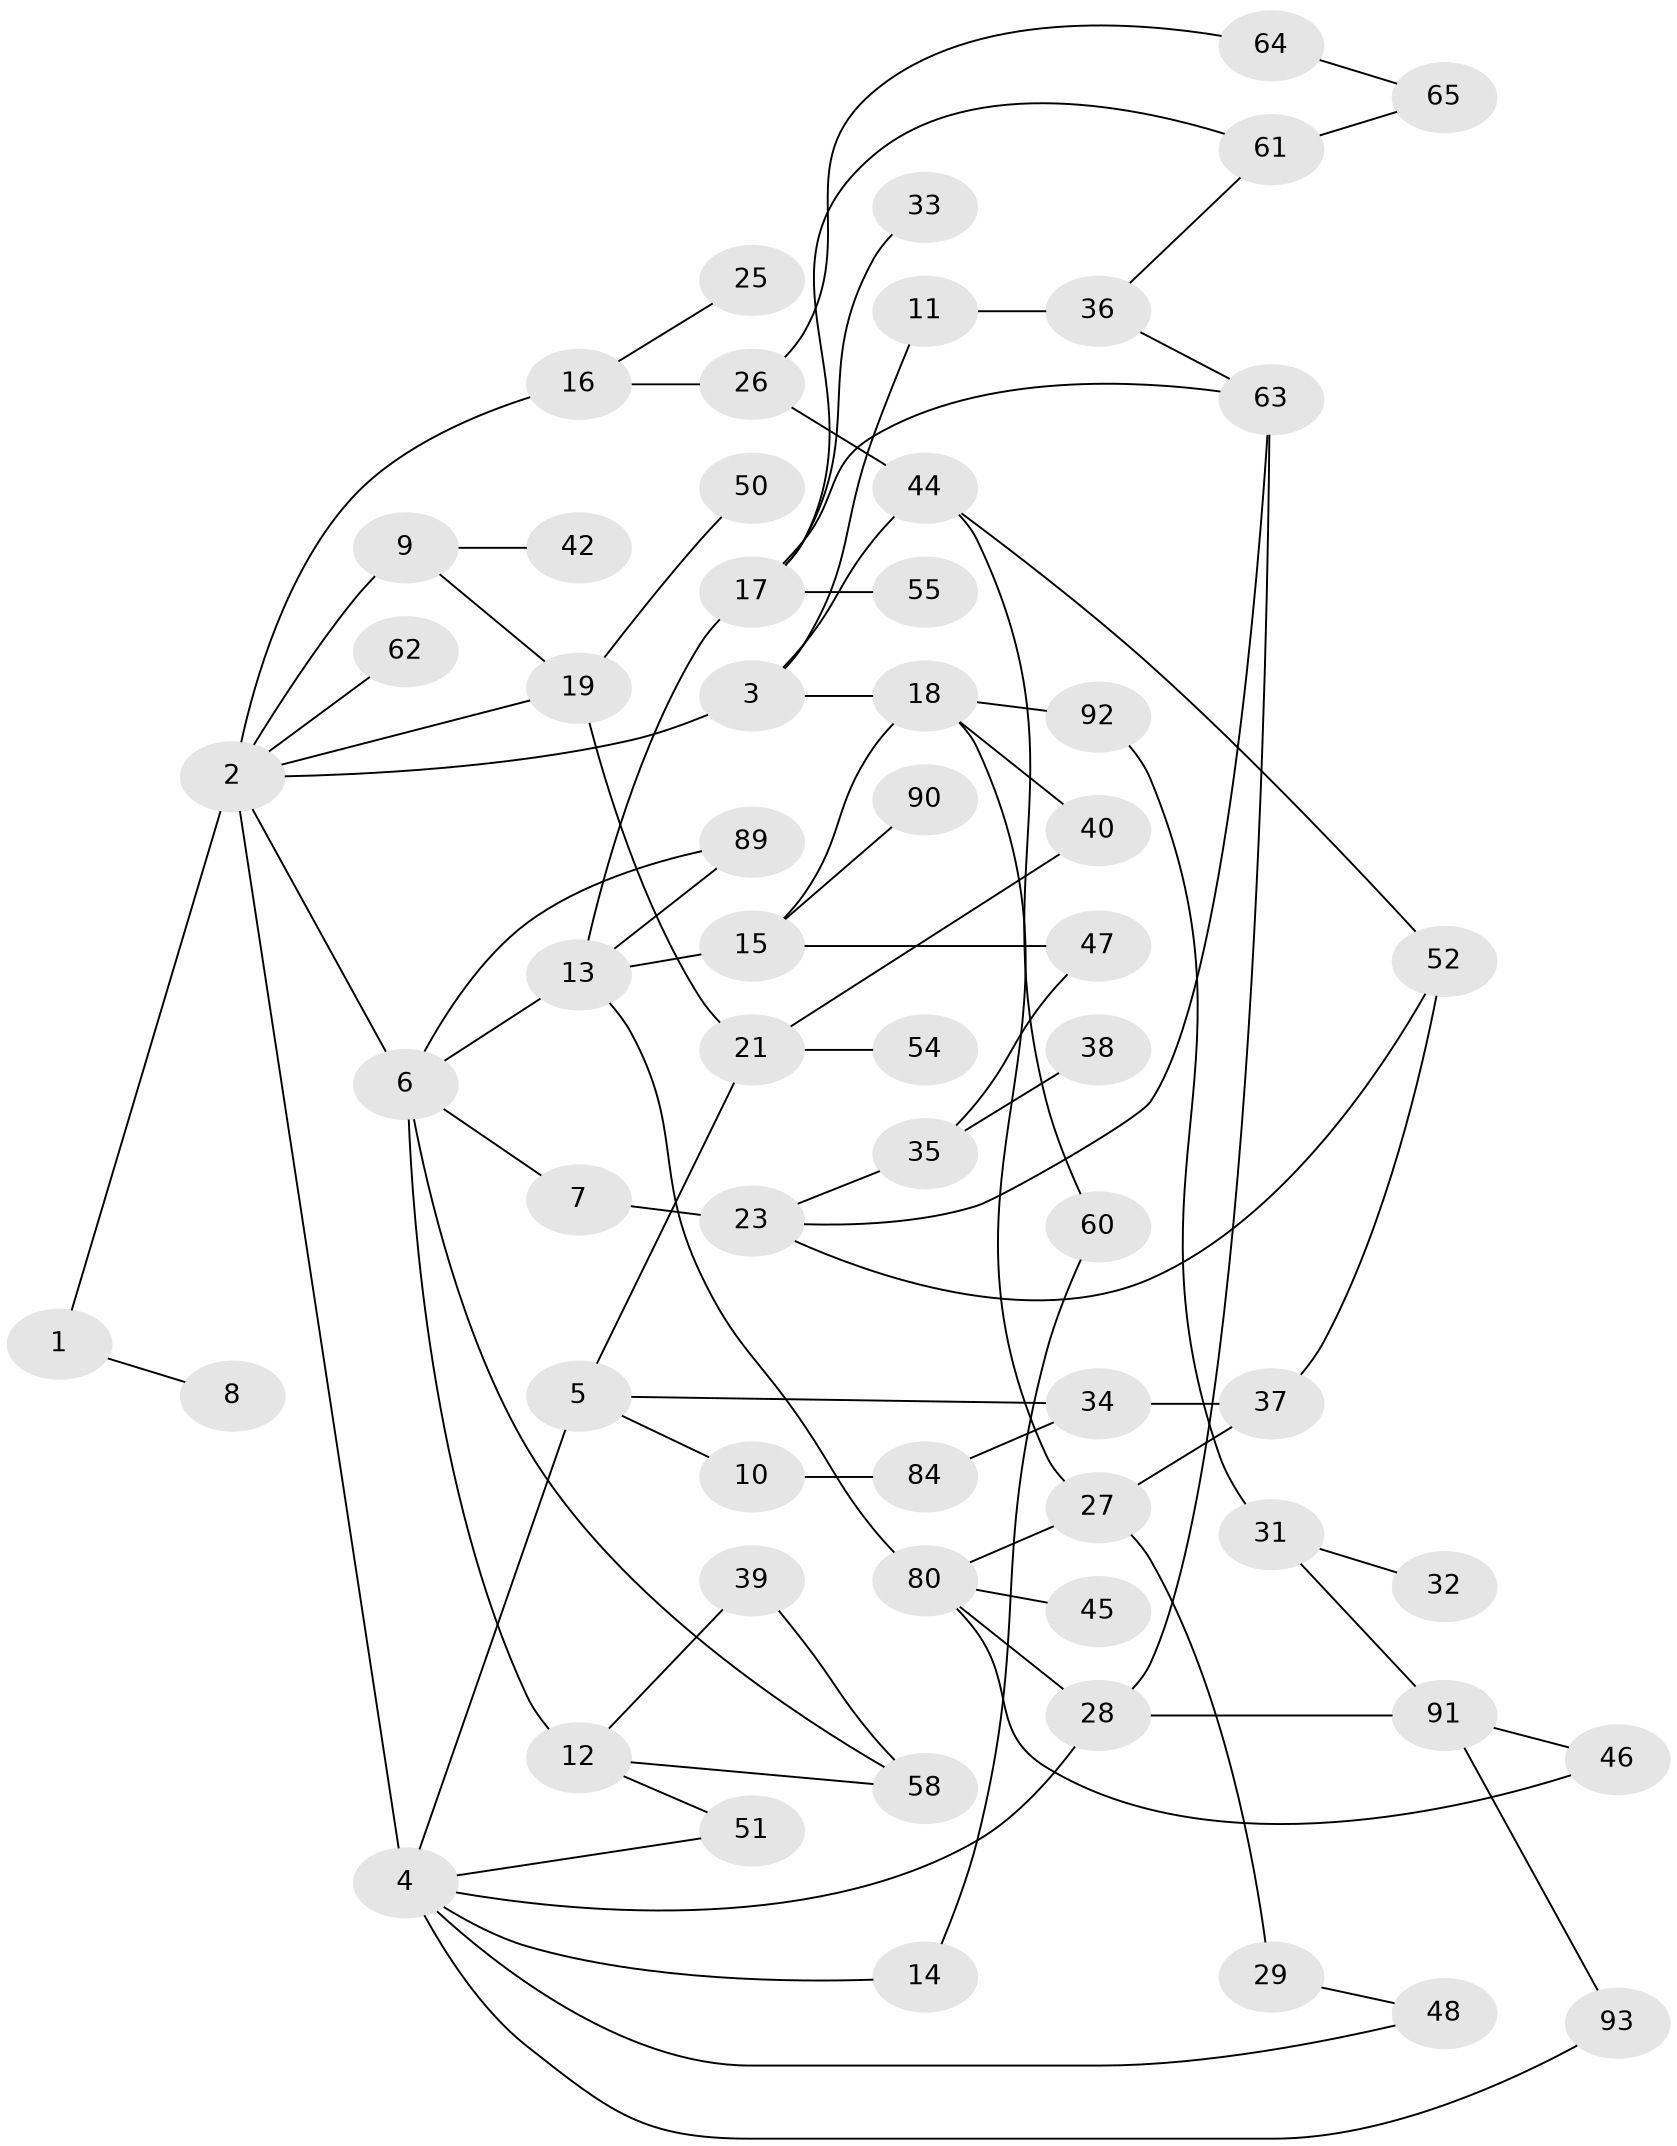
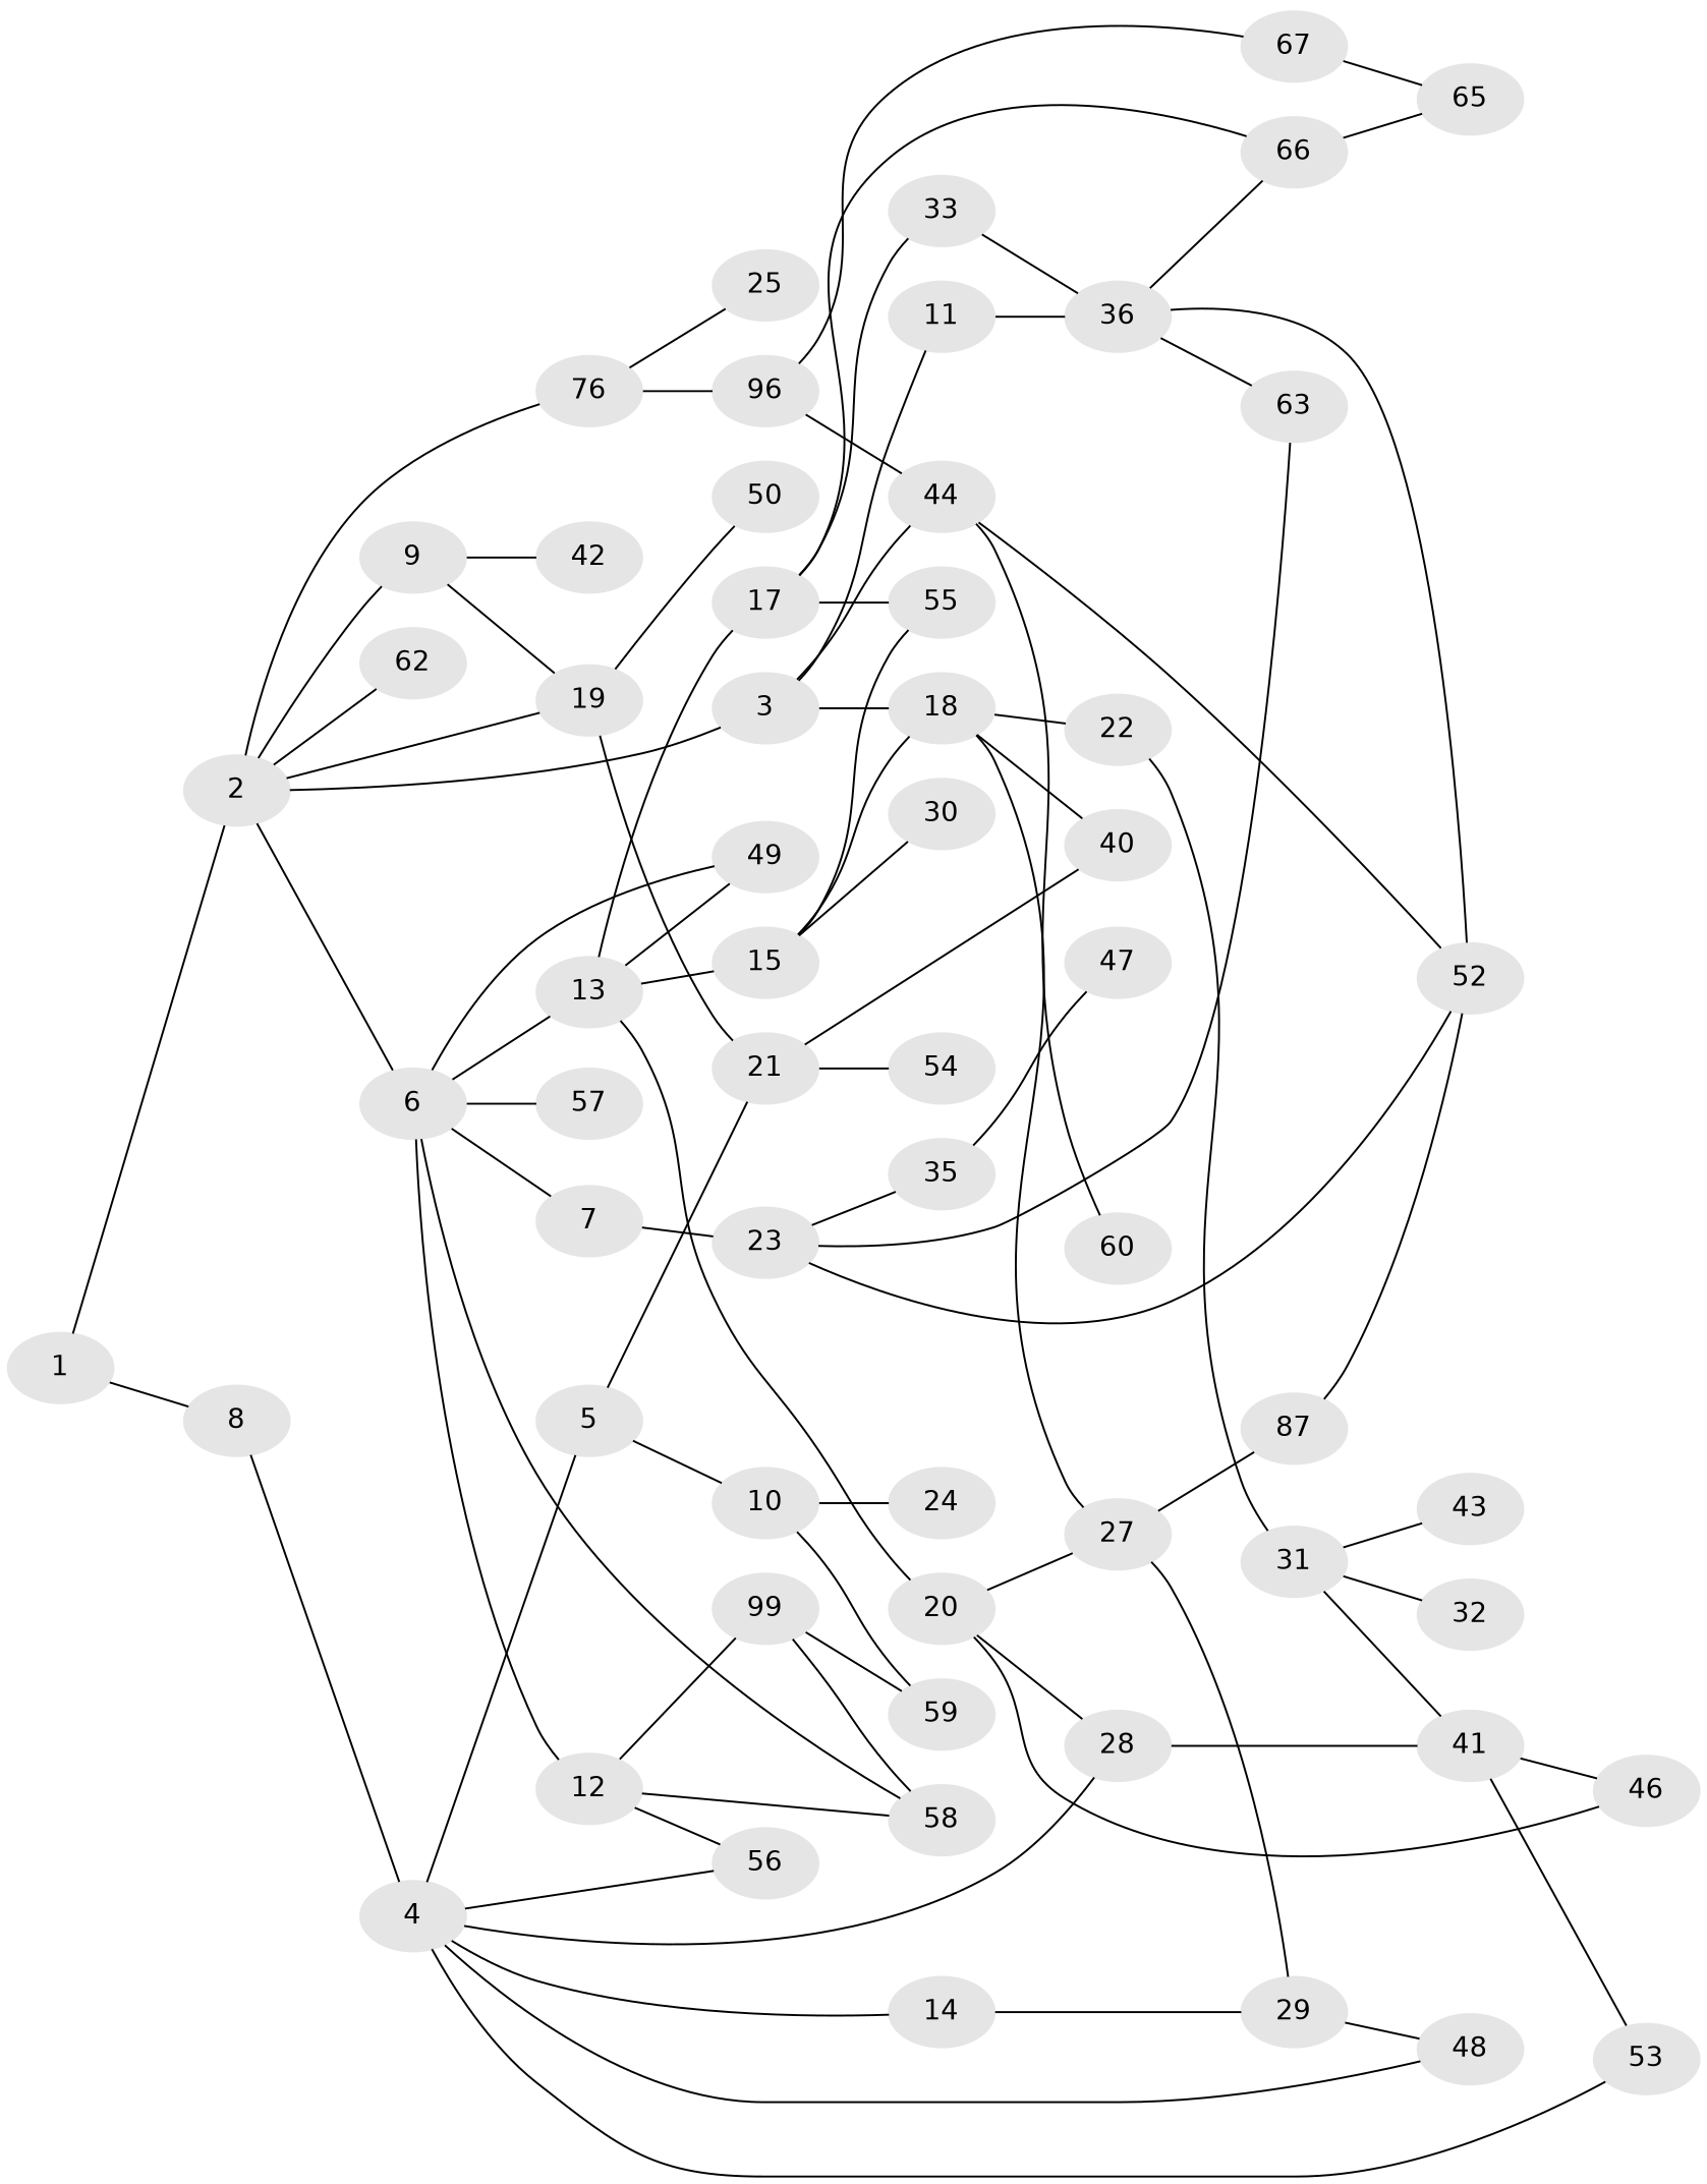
  graph {
    fontname="DejaVu Sans"
    rankdir=LR
    node [color=gray90 fontname="DejaVu Sans" style=filled]
    edge [fontname="DejaVu Sans"]
    1
    2
    8
    3
    4
    6
    9
-   16
+   16 [label=76]
    19
    62
    11
    18
    44
    5
    14
    28
    48
-   51
-   53 [label=93]
+   51 [label=56]
+   53
    7
    12
    13
-   49 [label=89]
+   49
+   57
    58
    42
    25
-   26
+   26 [label=96]
    21
    50
    36
-   22 [label=92]
+   22
    27
    40
    60
    52
    10
-   34
    63
-   41 [label=91]
-   24 [label=84]
+   41
+   24
+   59
    54
-   37
+   37 [label=87]
    23
-   39
+   39 [label=99]
    15
    17
-   20 [label=80]
+   20
    35
-   61
-   30 [label=90]
+   61 [label=66]
+   30
    47
    33
    55
-   45
    46
-   64
+   64 [label=67]
    65
    31
    29
    32
-   38
+   43
    1 -- 2
    1 -- 8
    2 -- 3
-   2 -- 4
+   8 -- 4
    2 -- 6
    2 -- 9
    2 -- 16
    2 -- 19
    2 -- 62
    3 -- 11
    3 -- 18
    3 -- 44
    4 -- 5
    4 -- 14
    4 -- 28
    4 -- 48
    4 -- 51
    4 -- 53
    6 -- 7
    6 -- 12
    6 -- 13
    6 -- 49
+   6 -- 57
    6 -- 58
    9 -- 19
    9 -- 42
    16 -- 25
    16 -- 26
    19 -- 21
    19 -- 50
    11 -- 36
    18 -- 22
    18 -- 27
    18 -- 40
    44 -- 60
    44 -- 52
    5 -- 21
    5 -- 10
-   5 -- 34
-   14 -- 60
-   28 -- 63
+   14 -- 29
    28 -- 41
    7 -- 23
    12 -- 51
    12 -- 58
    12 -- 39
    13 -- 49
    13 -- 15
    13 -- 17
    13 -- 20
    26 -- 44
    26 -- 64
    21 -- 40
    21 -- 54
+   36 -- 52
    36 -- 63
    36 -- 61
    22 -- 31
    27 -- 37
    27 -- 29
    10 -- 24
-   34 -- 37
+   10 -- 59
    41 -- 53
    41 -- 46
-   24 -- 34
    37 -- 52
    23 -- 52
    23 -- 63
    23 -- 35
    39 -- 58
+   39 -- 59
    15 -- 18
    15 -- 30
-   15 -- 47
-   17 -- 63
+   15 -- 55
    17 -- 61
    17 -- 33
    17 -- 55
    20 -- 28
    20 -- 27
-   20 -- 45
    20 -- 46
    35 -- 47
-   35 -- 38
    61 -- 65
+   33 -- 36
    64 -- 65
    31 -- 41
    31 -- 32
+   31 -- 43
    29 -- 48
  }
